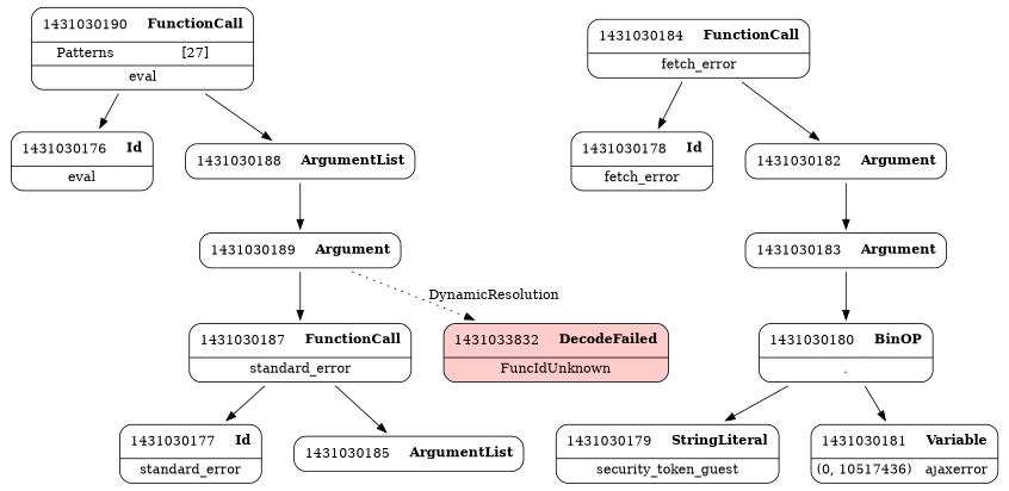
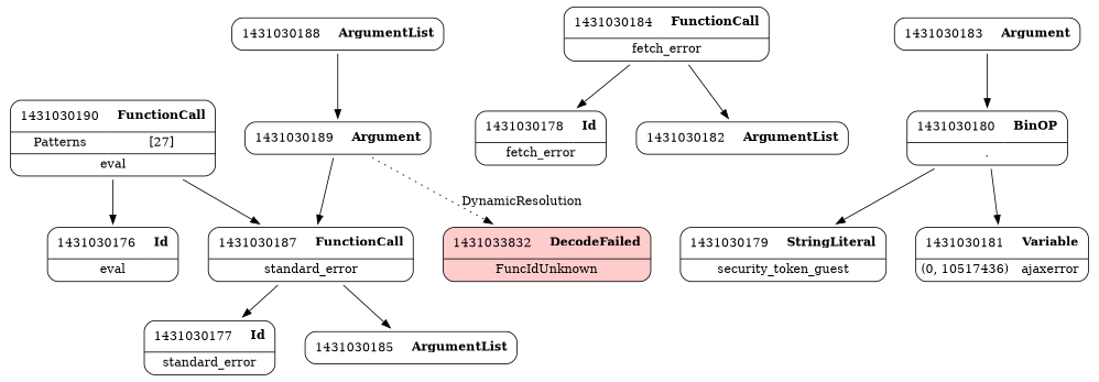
  digraph {
    node [shape=none]
    edge [weight=2]
    n1 [label=<<TABLE border='1' cellspacing='0' cellpadding='10' style='rounded' ><TR><TD border='0'>1431030187</TD><TD border='0'><B>FunctionCall</B></TD></TR><HR/><TR><TD border='0' cellpadding='5' colspan='2'>standard_error</TD></TR></TABLE>>]
    n2 [label=<<TABLE border='1' cellspacing='0' cellpadding='10' style='rounded' ><TR><TD border='0'>1431030177</TD><TD border='0'><B>Id</B></TD></TR><HR/><TR><TD border='0' cellpadding='5' colspan='2'>standard_error</TD></TR></TABLE>>]
    n3 [label=<<TABLE border='1' cellspacing='0' cellpadding='10' style='rounded' ><TR><TD border='0'>1431030185</TD><TD border='0'><B>ArgumentList</B></TD></TR></TABLE>>]
    n4 [label=<<TABLE border='1' cellspacing='0' cellpadding='10' style='rounded' ><TR><TD border='0'>1431030184</TD><TD border='0'><B>FunctionCall</B></TD></TR><HR/><TR><TD border='0' cellpadding='5' colspan='2'>fetch_error</TD></TR></TABLE>>]
    n5 [label=<<TABLE border='1' cellspacing='0' cellpadding='10' style='rounded' ><TR><TD border='0'>1431030178</TD><TD border='0'><B>Id</B></TD></TR><HR/><TR><TD border='0' cellpadding='5' colspan='2'>fetch_error</TD></TR></TABLE>>]
-   n6 [label=<<TABLE border='1' cellspacing='0' cellpadding='10' style='rounded' ><TR><TD border='0'>1431030182</TD><TD border='0'><B>Argument</B></TD></TR></TABLE>>]
+   n6 [label=<<TABLE border='1' cellspacing='0' cellpadding='10' style='rounded' ><TR><TD border='0'>1431030182</TD><TD border='0'><B>ArgumentList</B></TD></TR></TABLE>>]
    n7 [label=<<TABLE border='1' cellspacing='0' cellpadding='10' style='rounded' ><TR><TD border='0'>1431030183</TD><TD border='0'><B>Argument</B></TD></TR></TABLE>>]
    n8 [label=<<TABLE border='1' cellspacing='0' cellpadding='10' style='rounded' ><TR><TD border='0'>1431030180</TD><TD border='0'><B>BinOP</B></TD></TR><HR/><TR><TD border='0' cellpadding='5' colspan='2'>.</TD></TR></TABLE>>]
    n9 [label=<<TABLE border='1' cellspacing='0' cellpadding='10' style='rounded' bgcolor='#FFCCCC' ><TR><TD border='0'>1431033832</TD><TD border='0'><B>DecodeFailed</B></TD></TR><HR/><TR><TD border='0' cellpadding='5' colspan='2'>FuncIdUnknown</TD></TR></TABLE>>]
    n10 [label=<<TABLE border='1' cellspacing='0' cellpadding='10' style='rounded' ><TR><TD border='0'>1431030190</TD><TD border='0'><B>FunctionCall</B></TD></TR><HR/><TR><TD border='0' cellpadding='5'>Patterns</TD><TD border='0' cellpadding='5'>[27]</TD></TR><HR/><TR><TD border='0' cellpadding='5' colspan='2'>eval</TD></TR></TABLE>>]
    n11 [label=<<TABLE border='1' cellspacing='0' cellpadding='10' style='rounded' ><TR><TD border='0'>1431030176</TD><TD border='0'><B>Id</B></TD></TR><HR/><TR><TD border='0' cellpadding='5' colspan='2'>eval</TD></TR></TABLE>>]
    n12 [label=<<TABLE border='1' cellspacing='0' cellpadding='10' style='rounded' ><TR><TD border='0'>1431030188</TD><TD border='0'><B>ArgumentList</B></TD></TR></TABLE>>]
    n13 [label=<<TABLE border='1' cellspacing='0' cellpadding='10' style='rounded' ><TR><TD border='0'>1431030189</TD><TD border='0'><B>Argument</B></TD></TR></TABLE>>]
    n14 [label=<<TABLE border='1' cellspacing='0' cellpadding='10' style='rounded' ><TR><TD border='0'>1431030179</TD><TD border='0'><B>StringLiteral</B></TD></TR><HR/><TR><TD border='0' cellpadding='5' colspan='2'>security_token_guest</TD></TR></TABLE>>]
    n15 [label=<<TABLE border='1' cellspacing='0' cellpadding='10' style='rounded' ><TR><TD border='0'>1431030181</TD><TD border='0'><B>Variable</B></TD></TR><HR/><TR><TD border='0' cellpadding='5'>(0, 10517436)</TD><TD border='0' cellpadding='5'>ajaxerror</TD></TR></TABLE>>]
    n1 -> n2
    n1 -> n3
    n4 -> n5
    n4 -> n6
-   n6 -> n7
    n7 -> n8
    n8 -> n14
    n8 -> n15
    n10 -> n11
-   n10 -> n12
+   n10 -> n1
    n12 -> n13
    n13 -> n1
    n13 -> n9 [label=DynamicResolution style=dotted weight=""]
  }
